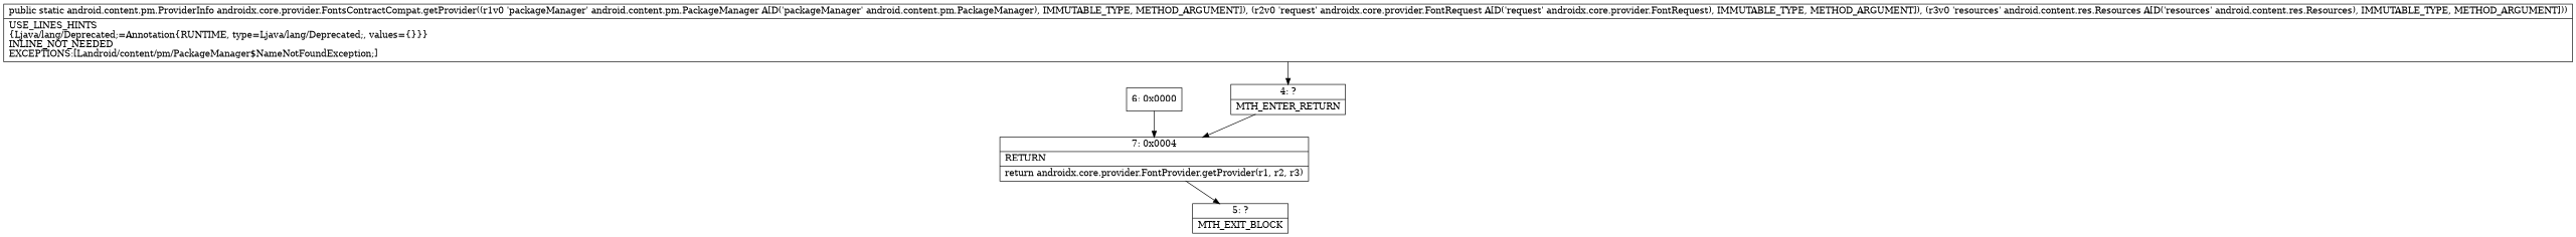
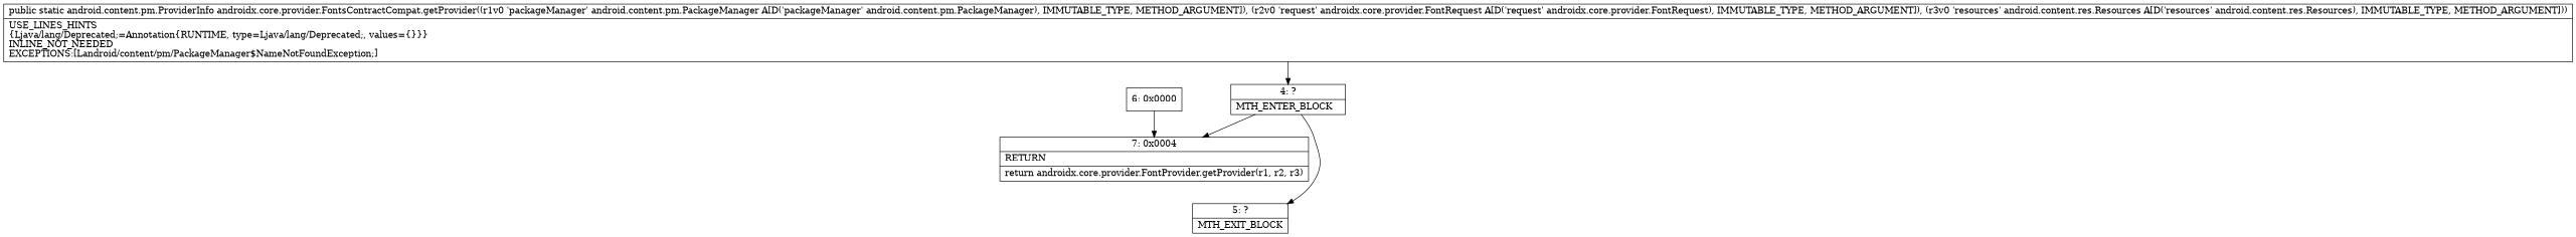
  digraph {
    node [shape=record]
-   n1 [label="{4\:\ ?|MTH_ENTER_RETURN\l}"]
+   n1 [label="{4\:\ ?|MTH_ENTER_BLOCK\l}"]
    n2 [label="{7\:\ 0x0004|RETURN\l|return androidx.core.provider.FontProvider.getProvider(r1, r2, r3)\l}"]
    n3 [label="{6\:\ 0x0000}"]
    n4 [label="{5\:\ ?|MTH_EXIT_BLOCK\l}"]
    n5 [label="{public static android.content.pm.ProviderInfo androidx.core.provider.FontsContractCompat.getProvider((r1v0 'packageManager' android.content.pm.PackageManager A[D('packageManager' android.content.pm.PackageManager), IMMUTABLE_TYPE, METHOD_ARGUMENT]), (r2v0 'request' androidx.core.provider.FontRequest A[D('request' androidx.core.provider.FontRequest), IMMUTABLE_TYPE, METHOD_ARGUMENT]), (r3v0 'resources' android.content.res.Resources A[D('resources' android.content.res.Resources), IMMUTABLE_TYPE, METHOD_ARGUMENT]))  | USE_LINES_HINTS\l\{Ljava\/lang\/Deprecated;=Annotation\{RUNTIME, type=Ljava\/lang\/Deprecated;, values=\{\}\}\}\lINLINE_NOT_NEEDED\lEXCEPTIONS:[Landroid\/content\/pm\/PackageManager$NameNotFoundException;]\l}"]
    n1 -> n2
-   n2 -> n4
+   n1 -> n4
    n3 -> n2
    n5 -> n1
  }
